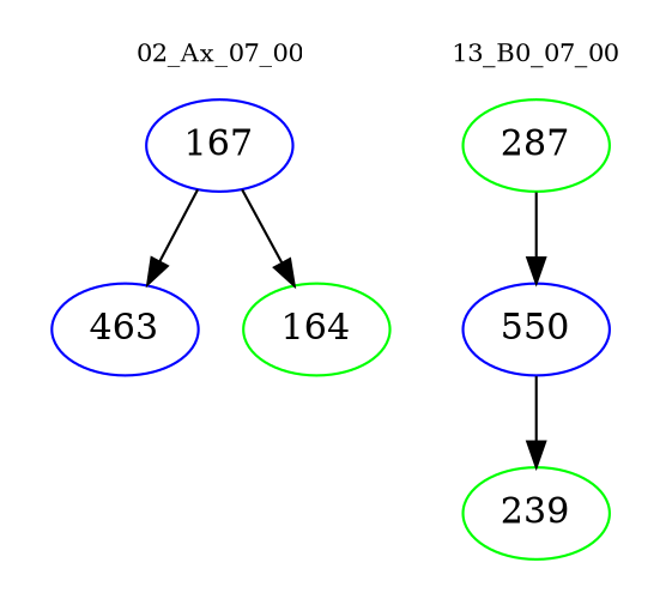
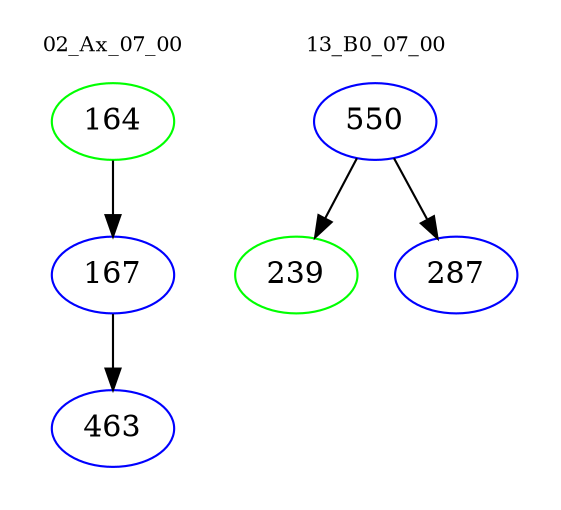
  digraph {
    node [color=blue]
    edge [color=black]
    n1 [label=167]
    n2 [label=463]
    n3 [color=green label=164]
    n4 [label=550]
    n5 [color=green label=239]
-   n6 [color=green label=287]
+   n6 [label=287]
    subgraph cluster_1 {
      color=white
      fontsize=10
      label="02_Ax_07_00"
      n1
      n2
      n3
    }
    subgraph cluster_2 {
      color=white
      fontsize=10
      label="13_B0_07_00"
      n4
      n5
      n6
    }
    n1 -> n2
-   n1 -> n3
+   n3 -> n1
    n4 -> n5
-   n6 -> n4
+   n4 -> n6
  }
